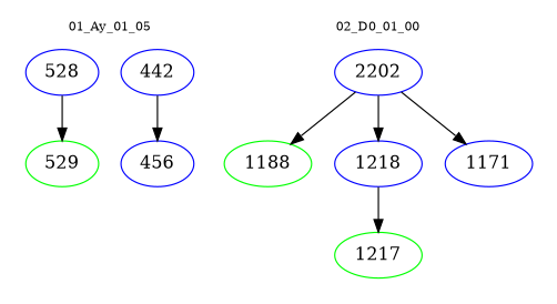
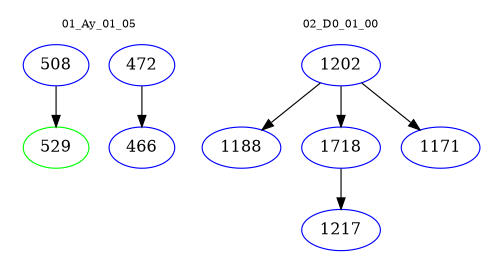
  digraph {
    node [color=blue]
    edge [color=black]
-   n1 [label=442]
-   n2 [label=528]
-   n3 [label=456]
+   n1 [label=472]
+   n2 [label=508]
+   n3 [label=466]
    n4 [color=green label=529]
-   n5 [label=2202]
-   n6 [color=green label=1188]
-   n7 [label=1218]
+   n5 [label=1202]
+   n6 [label=1188]
+   n7 [label=1718]
    n8 [label=1171]
-   n9 [color=green label=1217]
+   n9 [label=1217]
    subgraph cluster_1 {
      color=white
      fontsize=10
      label="01_Ay_01_05"
      n1
      n2
      n3
      n4
    }
    subgraph cluster_2 {
      color=white
      fontsize=10
      label="02_D0_01_00"
      n5
      n6
      n7
      n8
      n9
    }
    n1 -> n3
    n2 -> n4
    n5 -> n6
    n5 -> n7
    n5 -> n8
    n7 -> n9
  }
